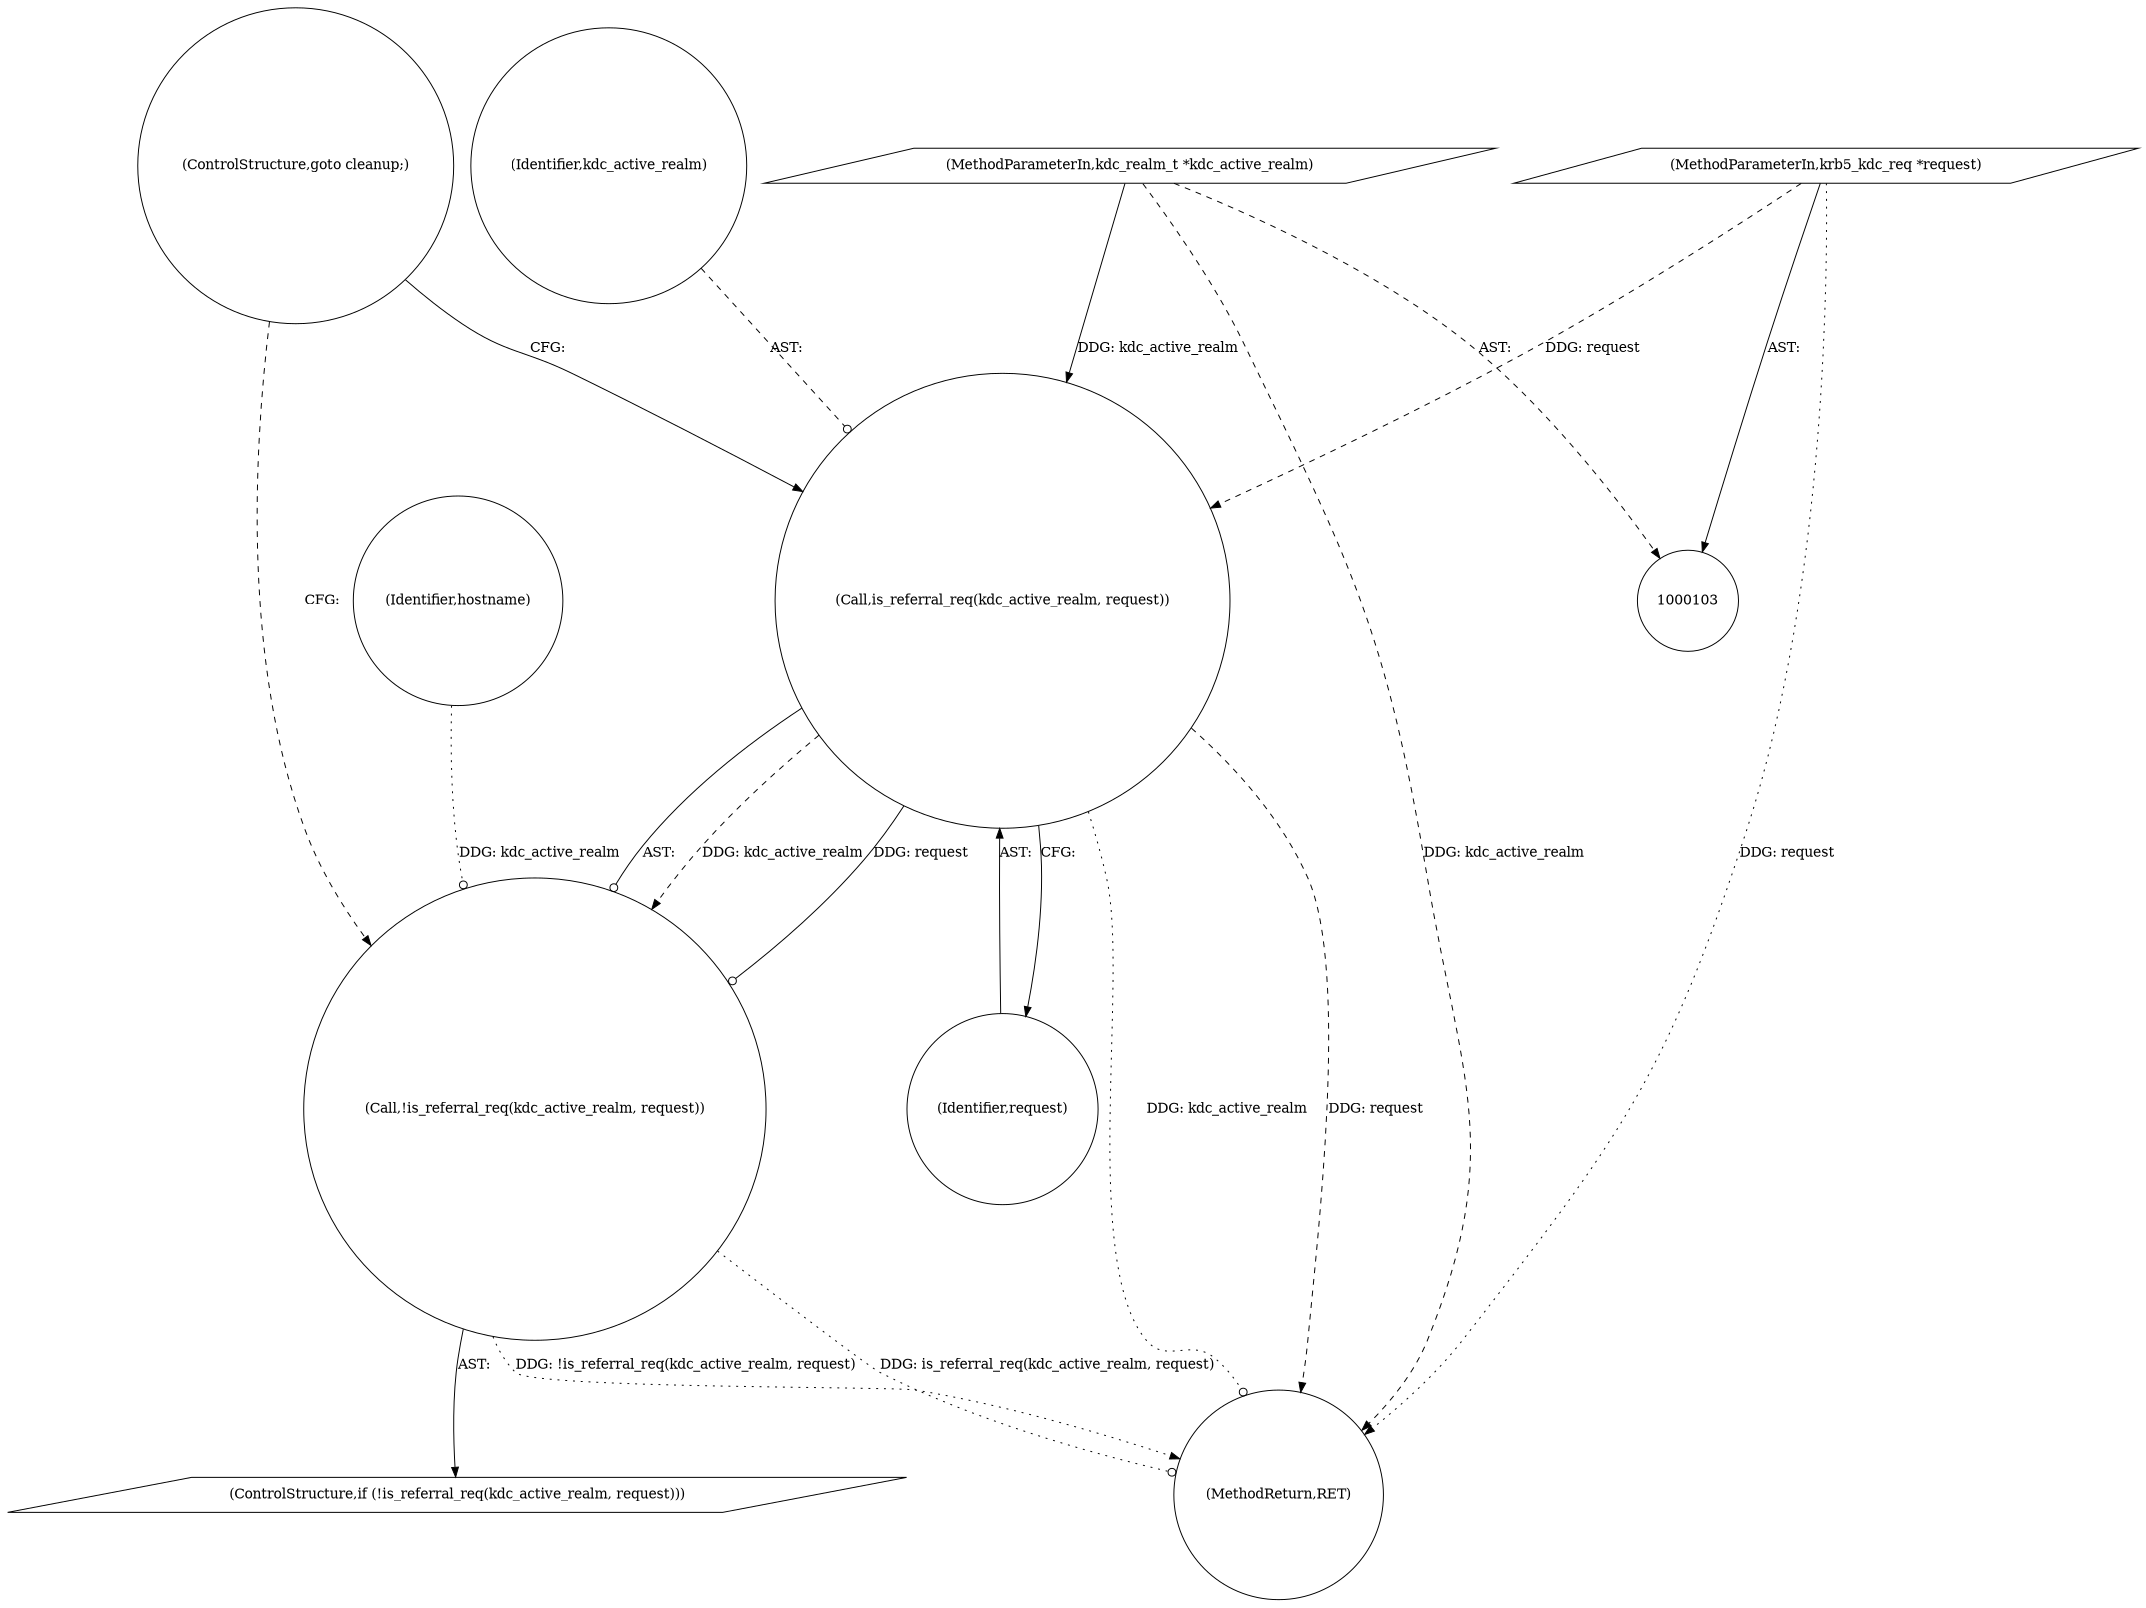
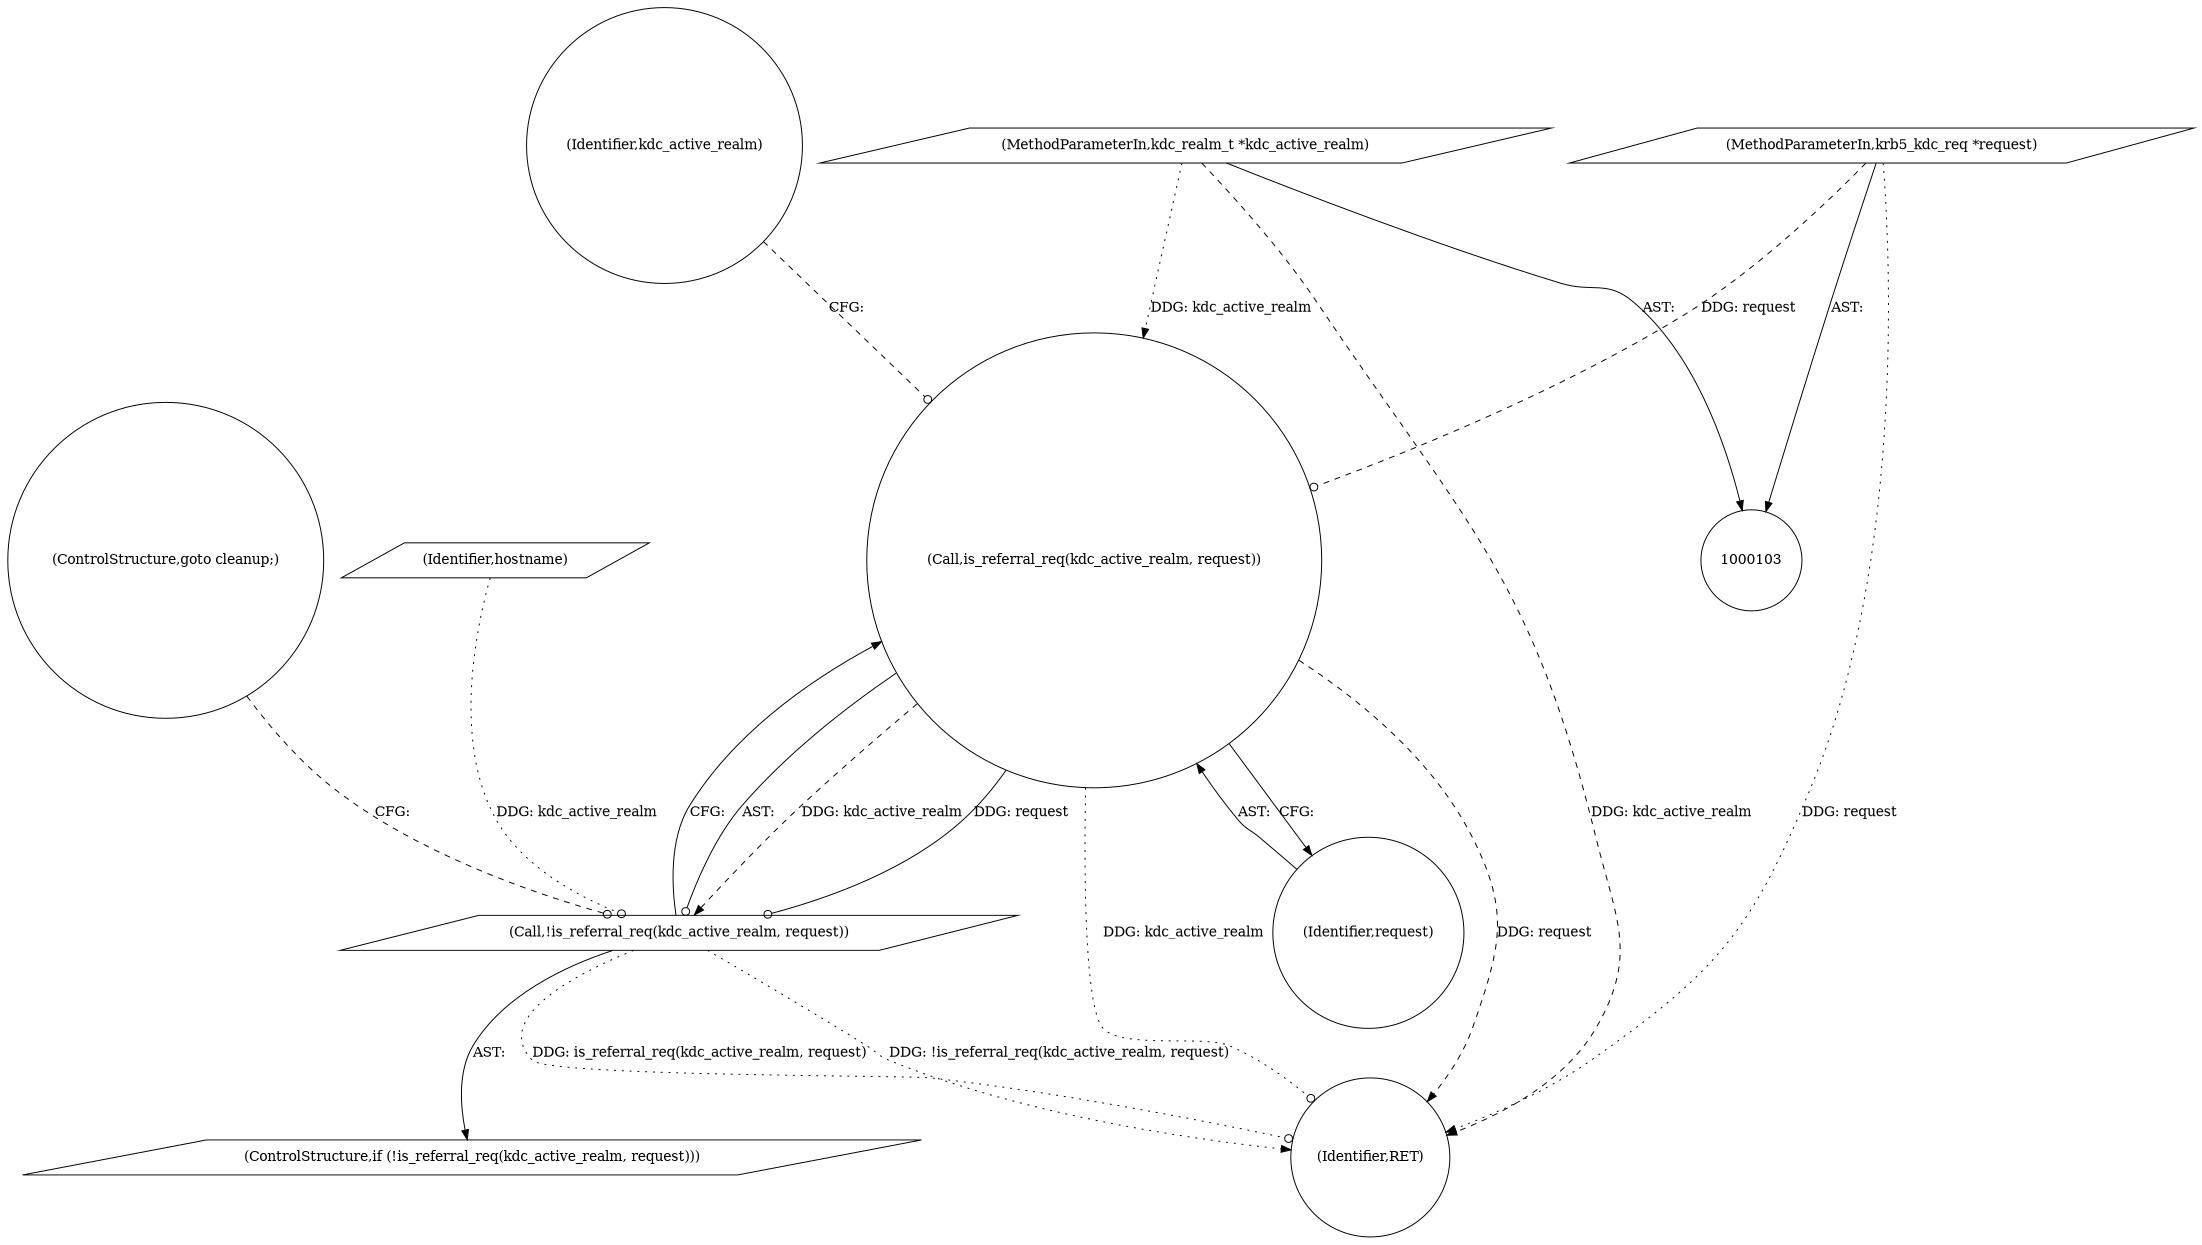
  digraph {
    node [shape=circle]
    edge [arrowhead=normal style=solid]
    n1 [label="(Call,is_referral_req(kdc_active_realm, request))"]
-   n2 [label="(Call,!is_referral_req(kdc_active_realm, request))"]
-   n3 [label="(MethodReturn,RET)"]
+   n2 [label="(Call,!is_referral_req(kdc_active_realm, request))" shape=parallelogram]
+   n3 [label="(Identifier,RET)"]
    n4 [label="(Identifier,request)"]
    n5 [label="(ControlStructure,if (!is_referral_req(kdc_active_realm, request)))" shape=parallelogram]
    n6 [label="(MethodParameterIn,kdc_realm_t *kdc_active_realm)" shape=parallelogram]
    1000103
    n8 [label="(MethodParameterIn,krb5_kdc_req *request)" shape=parallelogram]
-   n9 [label="(Identifier,hostname)"]
+   n9 [label="(Identifier,hostname)" shape=parallelogram]
    n10 [label="(Identifier,kdc_active_realm)"]
    n11 [label="(ControlStructure,goto cleanup;)"]
    n1 -> n2 [arrowhead=odot label="AST: "]
    n1 -> n2 [label="DDG: kdc_active_realm" style=dashed]
    n1 -> n2 [arrowhead=odot label="DDG: request"]
    n1 -> n3 [arrowhead=odot label="DDG: kdc_active_realm" style=dotted]
    n1 -> n3 [label="DDG: request" style=dashed]
    n1 -> n4 [label="CFG: "]
-   n11 -> n1 [label="CFG: "]
+   n2 -> n1 [label="CFG: "]
    n2 -> n3 [arrowhead=odot label="DDG: is_referral_req(kdc_active_realm, request)" style=dotted]
    n2 -> n3 [label="DDG: !is_referral_req(kdc_active_realm, request)" style=dotted]
    n2 -> n5 [label="AST: "]
    n4 -> n1 [label="AST: "]
-   n6 -> n1 [label="DDG: kdc_active_realm"]
+   n6 -> n1 [label="DDG: kdc_active_realm" style=dotted]
    n6 -> n3 [label="DDG: kdc_active_realm" style=dashed]
-   n6 -> 1000103 [label="AST: " style=dashed]
-   n8 -> n1 [label="DDG: request" style=dashed]
+   n6 -> 1000103 [label="AST: "]
+   n8 -> n1 [arrowhead=odot label="DDG: request" style=dashed]
    n8 -> n3 [label="DDG: request" style=dotted]
    n8 -> 1000103 [label="AST: "]
    n9 -> n2 [arrowhead=odot label="DDG: kdc_active_realm" style=dotted]
-   n10 -> n1 [arrowhead=odot label="AST: " style=dashed]
-   n11 -> n2 [label="CFG: " style=dashed]
+   n10 -> n1 [arrowhead=odot label="CFG: " style=dashed]
+   n11 -> n2 [arrowhead=odot label="CFG: " style=dashed]
  }
